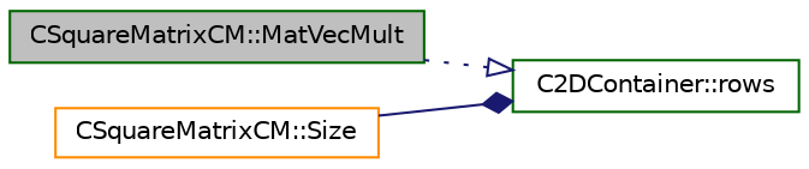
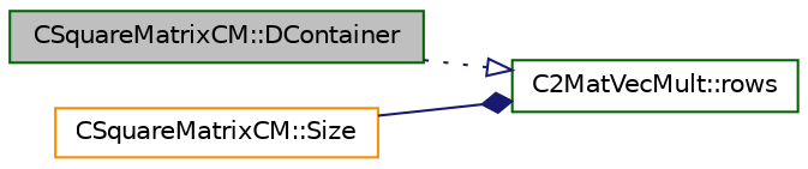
  digraph {
    rankdir=LR
    node [color=darkgreen fillcolor=white fontname=Helvetica fontsize=10 shape=record style=filled]
    edge [color=midnightblue fontname=Helvetica fontsize=10 labelfontname=Helvetica labelfontsize=10]
-   n1 [fillcolor=grey75 fontcolor=black height=0.2 label="CSquareMatrixCM::MatVecMult" width=0.4]
-   n2 [height=0.2 label="C2DContainer::rows" width=0.4]
+   n1 [fillcolor=grey75 fontcolor=black height=0.2 label="CSquareMatrixCM::DContainer" width=0.4]
+   n2 [height=0.2 label="C2MatVecMult::rows" width=0.4]
    n3 [color=darkorange height=0.2 label="CSquareMatrixCM::Size" width=0.4]
    n1 -> n2 [arrowhead=onormal style=dotted]
    n3 -> n2 [arrowhead=diamond style=solid]
  }
